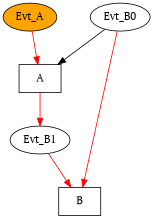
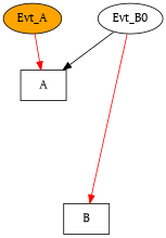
  digraph {
    fontname="PT Serif"
    mindist=0.6
    nodesep=0.6
    rankdir=TB
    ranksep=0.6
    root=Evt_A
    node [color=black fillcolor=white fontname="PT Serif" shape=oval style=filled type=TMsg]
    edge [color=red fontname="PT Serif" type=defdst]
    Evt_A [fillcolor=orange par="0x123" tOffs=0]
    A [shape=rectangle tPeriod=200000 type=Block]
-   Evt_B1 [par="0x0" tOffs=100]
    Evt_B0 [par="0x0" tOffs=100]
    B [shape=rectangle tPeriod=200000 type=Block]
    Evt_A -> A
-   A -> Evt_B1
-   Evt_B1 -> B
    Evt_B0 -> A [color=black type=altdst]
    Evt_B0 -> B
  }
